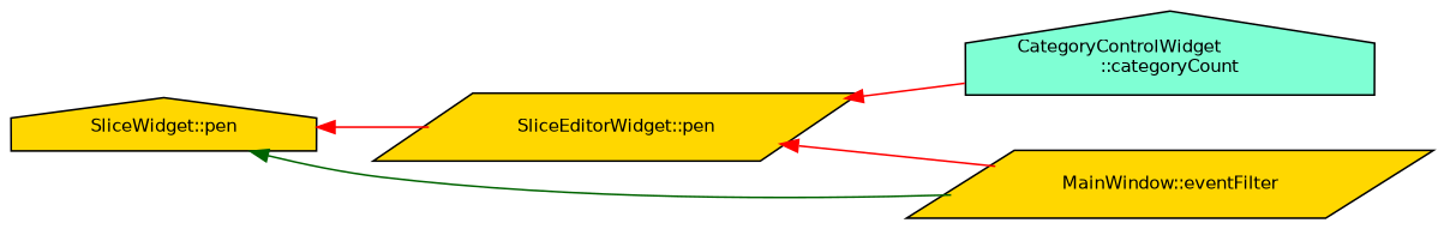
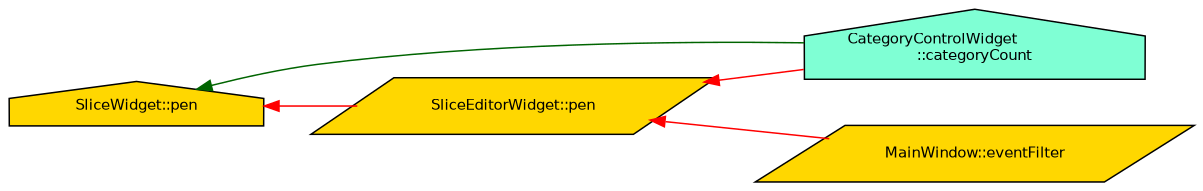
  digraph {
    rankdir=LR
    node [color=black fillcolor=gold fontname=Helvetica fontsize=10 shape=house style=filled]
    edge [color=red dir=back fontname=Helvetica fontsize=10 labelfontname=Helvetica labelfontsize=10 style=solid]
    n1 [fontcolor=black height=0.2 label="SliceWidget::pen" width=0.4]
    n2 [fillcolor=aquamarine height=0.2 label="CategoryControlWidget\l::categoryCount" width=0.4]
    n3 [height=0.2 label="SliceEditorWidget::pen" shape=parallelogram width=0.4]
    n4 [height=0.2 label="MainWindow::eventFilter" shape=parallelogram width=0.4]
-   n1 -> n4 [color=darkgreen]
+   n1 -> n2 [color=darkgreen]
    n1 -> n3
    n3 -> n2
    n3 -> n4
  }
